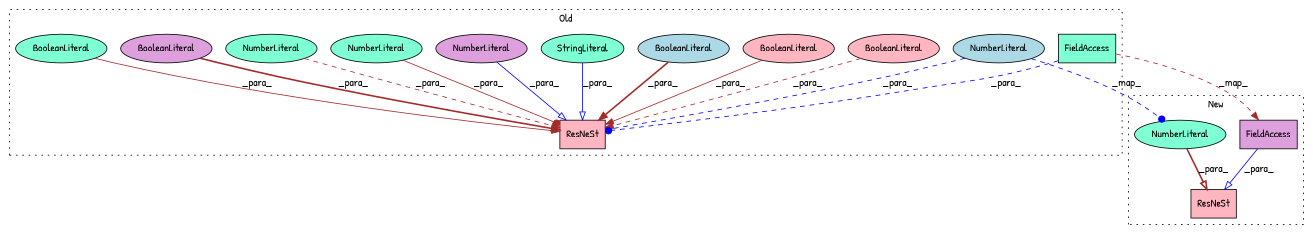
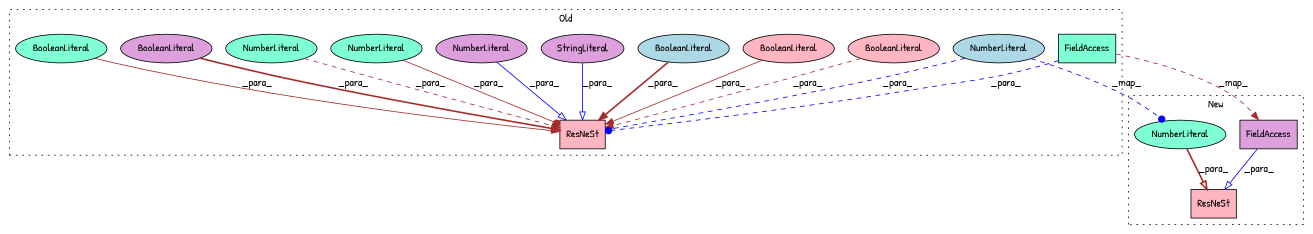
  digraph {
    fontname="Patrick Hand"
    node [a=34 l=4 shape=ellipse style=filled fillcolor=aquamarine fontname="Patrick Hand"]
    edge [color=brown style=solid arrowhead=normal fontname="Patrick Hand"]
    n1 [a=32 l="8,1" label=ResNeSt s="15661,15753" shape=box fillcolor=lightpink]
    n2 [l=2 label=NumberLiteral s=15703 fillcolor=plum]
    n3 [l=1 label=NumberLiteral s=15699]
    n4 [l=1 label=NumberLiteral s=15701]
    n5 [l=3 label=NumberLiteral s=15732 fillcolor=lightblue]
    n6 [a=9 l=5 label=BooleanLiteral s=15721 fillcolor=plum]
    n7 [a=9 label=BooleanLiteral s=15711]
    n8 [a=9 label=BooleanLiteral s=15706 fillcolor=lightpink]
    n9 [a=9 label=BooleanLiteral s=15716 fillcolor=lightpink]
    n10 [a=9 label=BooleanLiteral s=15727 fillcolor=lightblue]
-   n11 [a=45 l=10 label=StringLiteral s=15736]
+   n11 [a=45 l=10 label=StringLiteral s=15736 fillcolor=plum]
    n12 [a=22 l=6 label=FieldAccess s=15747 shape=box]
    n13 [a=32 l="8,1" label=ResNeSt s="15614,15651" shape=box fillcolor=lightpink]
    n14 [l=3 label=NumberLiteral s=15641]
    n15 [a=22 l=6 label=FieldAccess s=15645 shape=box fillcolor=plum]
    subgraph cluster_1 {
      label=Old
      style=dotted
      n1
      n2
      n3
      n4
      n5
      n6
      n7
      n8
      n9
      n10
      n11
      n12
    }
    subgraph cluster_2 {
      label=New
      style=dotted
      n13
      n14
      n15
    }
    n2 -> n1 [label=_para_ color=blue arrowhead=onormal]
    n3 -> n1 [label=_para_ arrowhead=dot]
    n4 -> n1 [label=_para_ style=dashed]
    n5 -> n1 [label=_para_ color=blue style=dashed arrowhead=dot]
    n5 -> n14 [label=_map_ color=blue style=dashed arrowhead=dot]
    n6 -> n1 [label=_para_ style=bold]
    n7 -> n1 [label=_para_]
    n8 -> n1 [label=_para_ style=dashed]
    n9 -> n1 [label=_para_]
    n10 -> n1 [label=_para_ style=bold]
    n11 -> n1 [label=_para_ color=blue arrowhead=onormal]
    n12 -> n1 [label=_para_ color=blue style=dashed arrowhead=dot]
    n12 -> n15 [label=_map_ style=dashed]
    n14 -> n13 [label=_para_ style=bold arrowhead=onormal]
    n15 -> n13 [label=_para_ color=blue arrowhead=onormal]
  }
